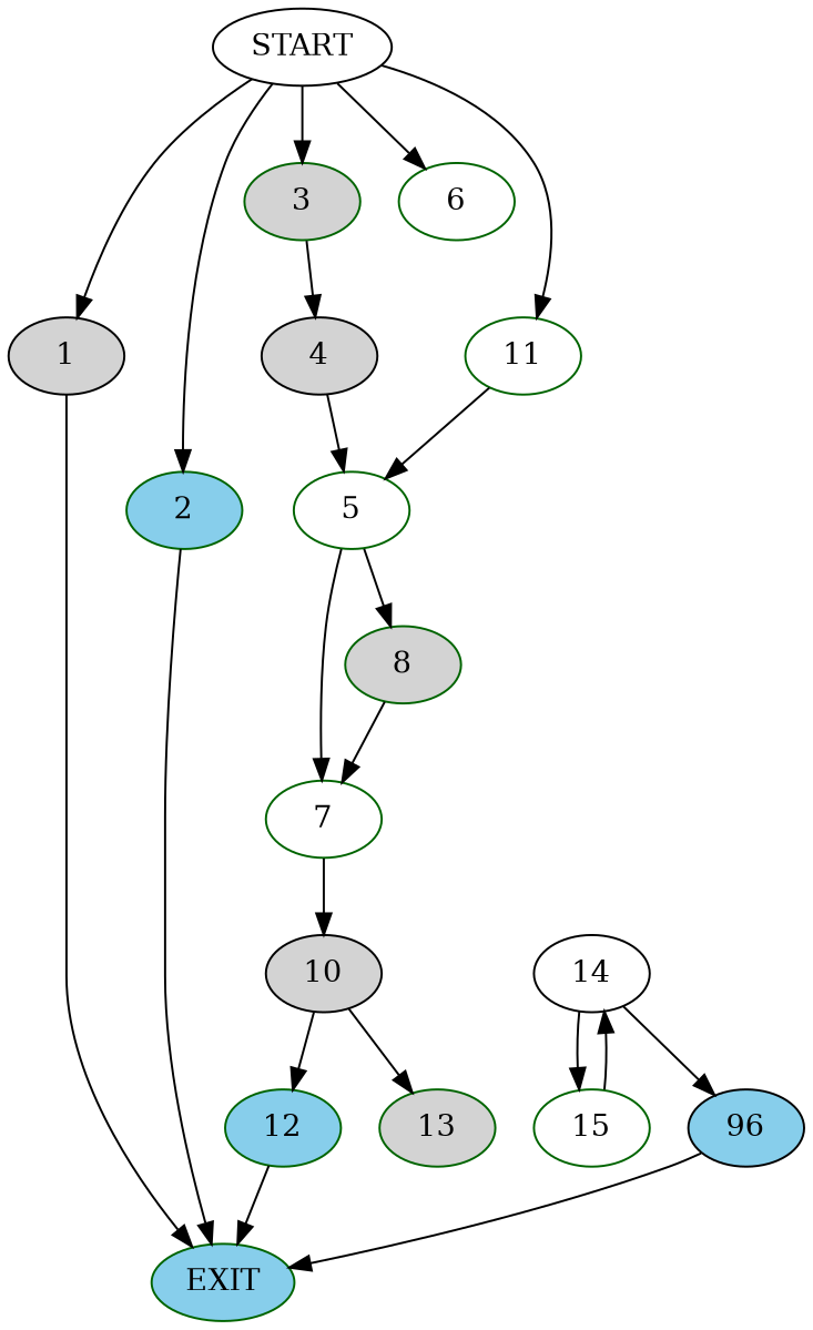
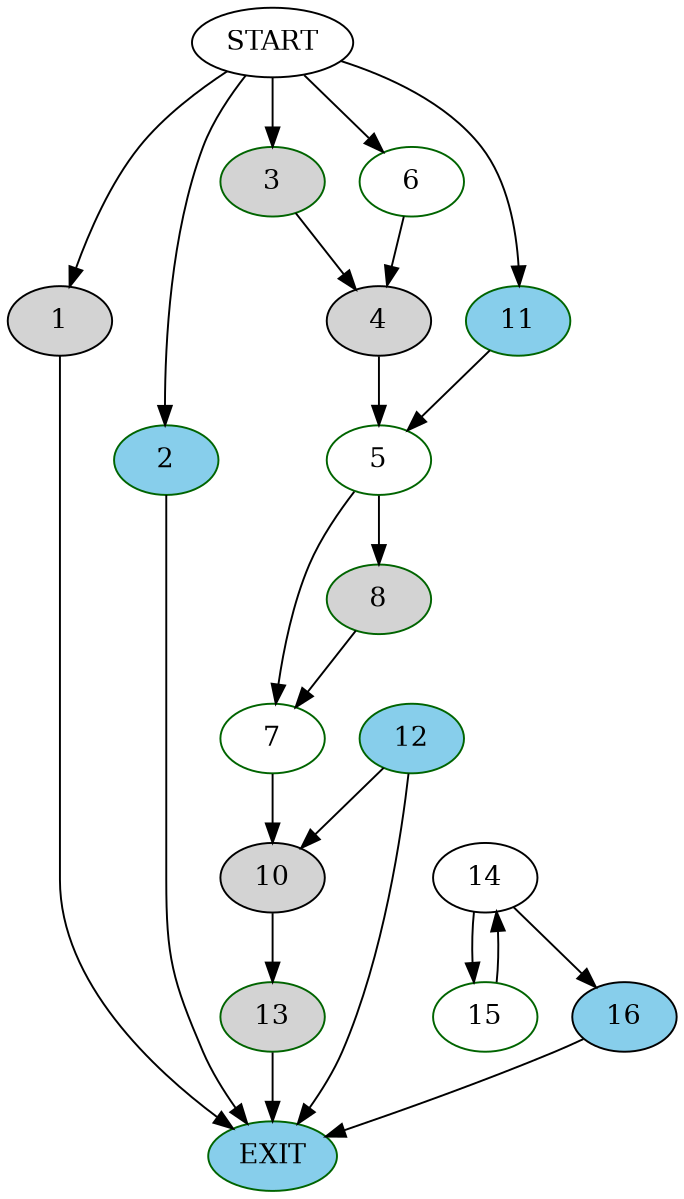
  digraph {
    node [color=darkgreen fillcolor=white style=filled]
    n1 [color=black label=START]
    1 [color=black fillcolor=lightgrey]
    2 [fillcolor=skyblue]
    3 [fillcolor=lightgrey]
    6
-   11
+   11 [fillcolor=skyblue]
    n7 [fillcolor=skyblue label=EXIT]
    4 [color=black fillcolor=lightgrey]
    5
    7
    8 [fillcolor=lightgrey]
    10 [color=black fillcolor=lightgrey]
    12 [fillcolor=skyblue]
    13 [fillcolor=lightgrey]
    14 [color=black]
    15
-   16 [color=black fillcolor=skyblue label=96]
+   16 [color=black fillcolor=skyblue]
    n1 -> 1
    n1 -> 2
    n1 -> 3
    n1 -> 6
    n1 -> 11
    1 -> n7
    2 -> n7
    3 -> 4
+   6 -> 4
    11 -> 5
    4 -> 5
    5 -> 7
    5 -> 8
    7 -> 10
    8 -> 7
-   10 -> 12
+   12 -> 10
    10 -> 13
    12 -> n7
+   13 -> n7
    14 -> 15
    14 -> 16
    15 -> 14
    16 -> n7
  }
